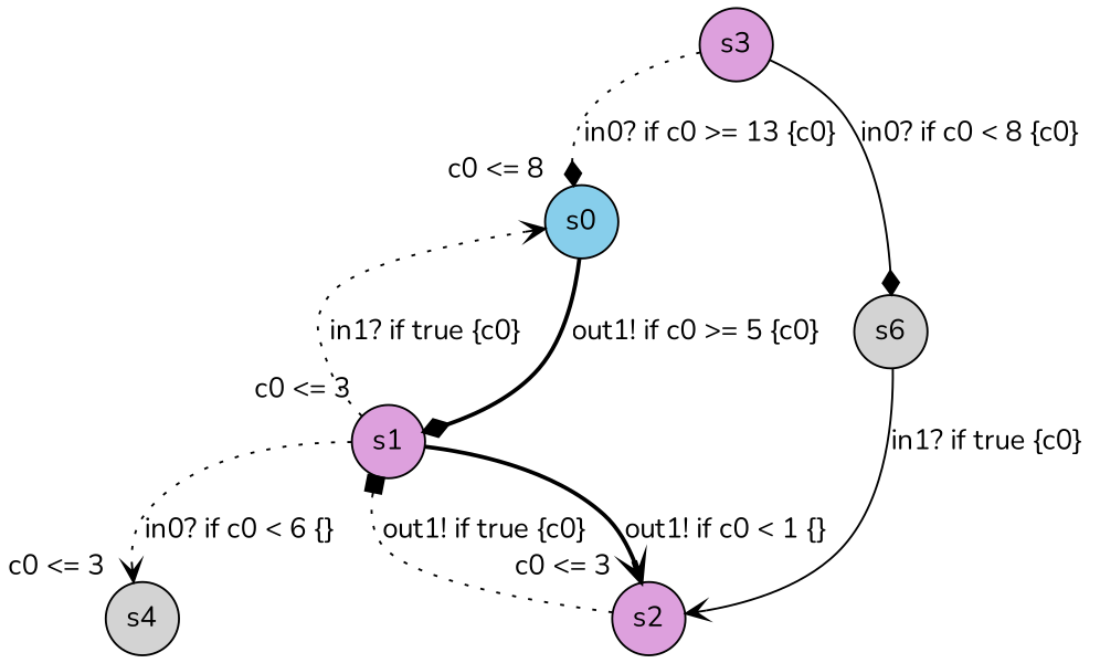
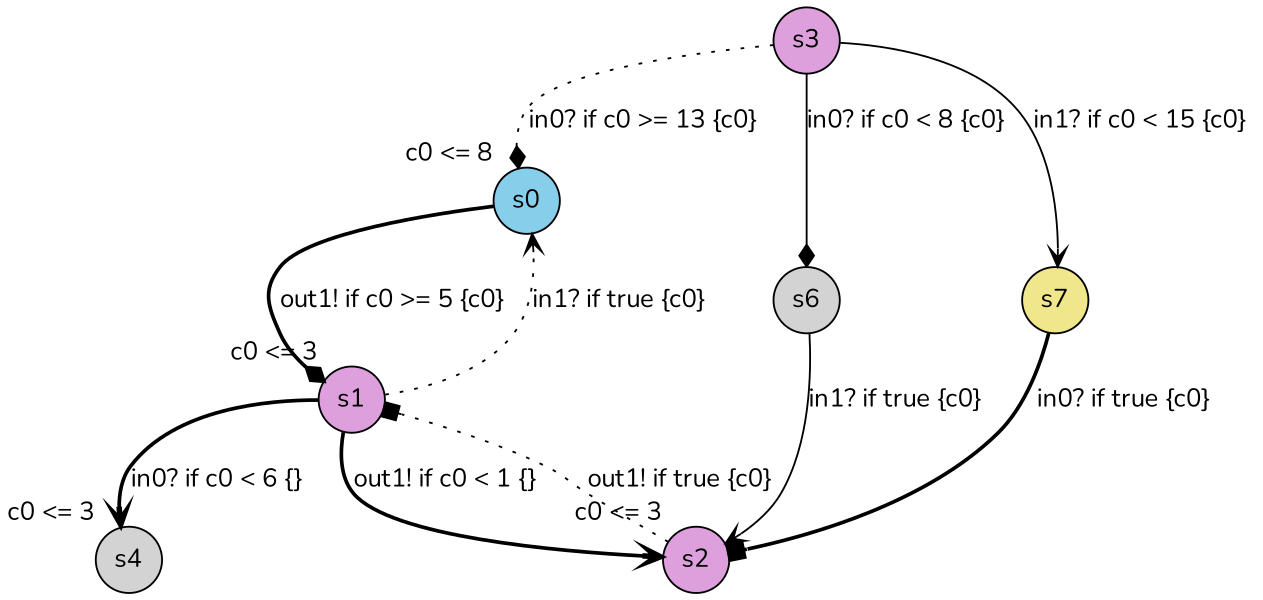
  digraph {
    fontname=Nunito
    node [fillcolor=plum fontname=Nunito margin=0 shape=circle style=filled]
    edge [arrowhead=vee fontname=Nunito style=bold]
    n1 [fillcolor=skyblue label=s0 xlabel="c0 <= 8"]
    n2 [label=s1 xlabel="c0 <= 3"]
    n3 [label=s2 xlabel="c0 <= 3"]
    n4 [fillcolor=lightgrey label=s4 xlabel="c0 <= 3"]
    n5 [label=s3]
    n6 [fillcolor=lightgrey label=s6]
+   n7 [fillcolor=khaki label=s7]
    n1 -> n2 [arrowhead=diamond label="out1! if c0 >= 5 {c0} "]
    n2 -> n1 [label="in1? if true {c0} " style=dotted]
    n2 -> n3 [label="out1! if c0 < 1 {} "]
-   n2 -> n4 [label="in0? if c0 < 6 {} " style=dotted]
+   n2 -> n4 [label="in0? if c0 < 6 {} "]
    n3 -> n2 [arrowhead=box label="out1! if true {c0} " style=dotted]
    n5 -> n1 [arrowhead=diamond label="in0? if c0 >= 13 {c0} " style=dotted]
    n5 -> n6 [arrowhead=diamond label="in0? if c0 < 8 {c0} " style=solid]
+   n5 -> n7 [label="in1? if c0 < 15 {c0} " style=solid]
    n6 -> n3 [label="in1? if true {c0} " style=solid]
+   n7 -> n3 [arrowhead=box label="in0? if true {c0} "]
  }
